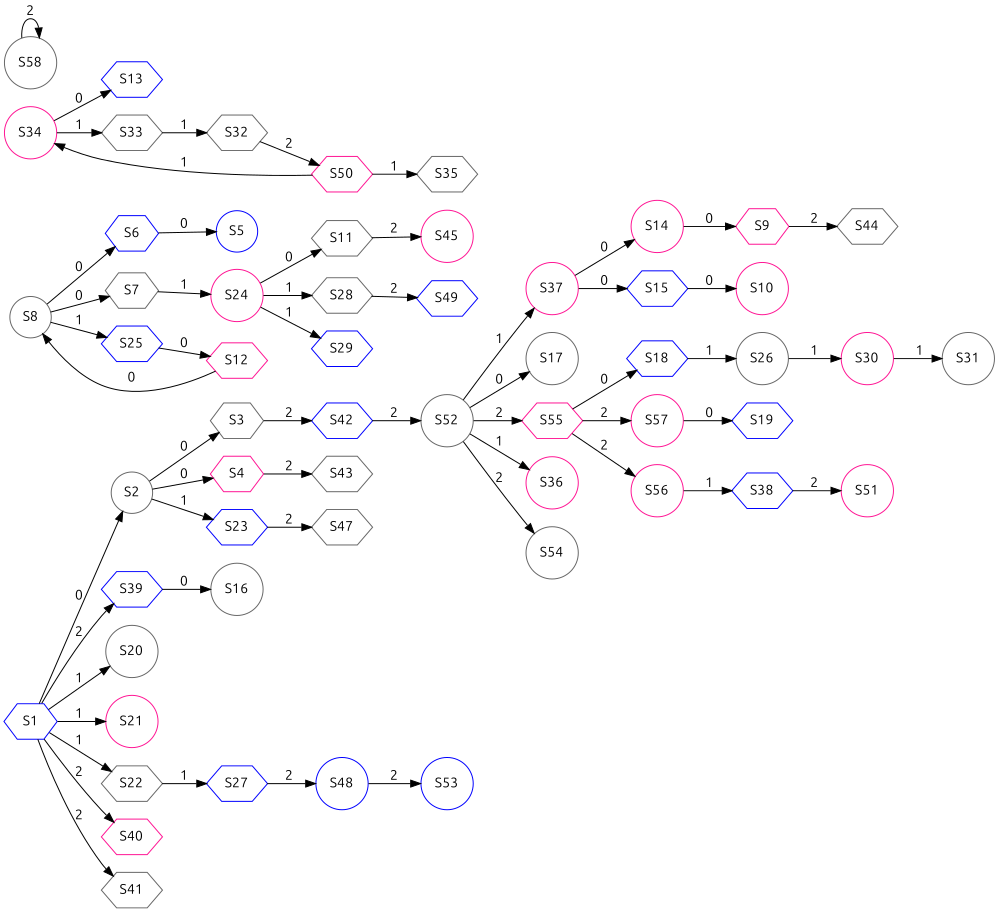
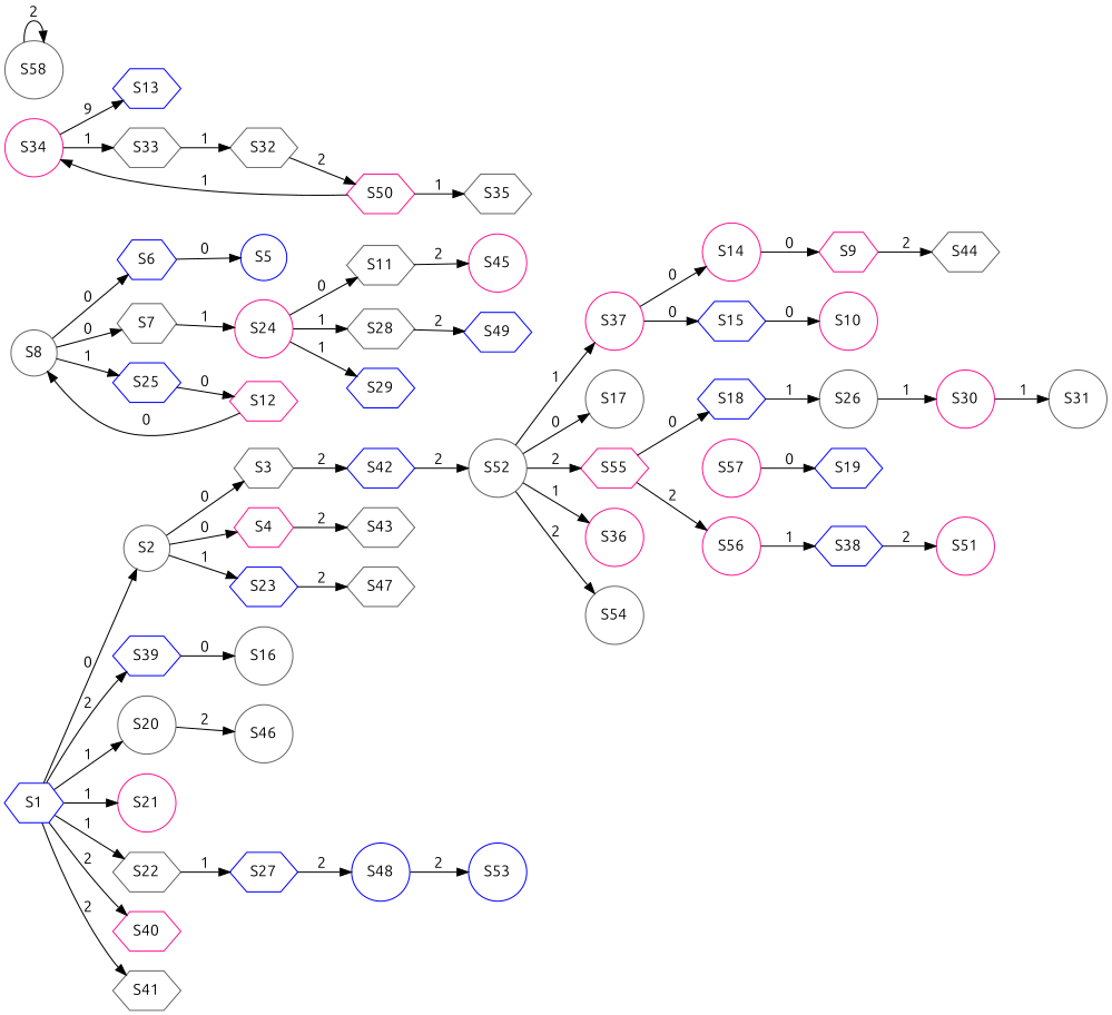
  strict digraph {
    fontname=Ubuntu
    rankdir=LR
    node [color=gray40 fontname=Ubuntu shape=hexagon]
    edge [fontname=Ubuntu]
    S1 [color=blue]
    S2 [shape=circle]
    S39 [color=blue]
    S20 [shape=circle]
    S21 [color=deeppink shape=circle]
    S22
    S40 [color=deeppink]
    S41
    S3
    S4 [color=deeppink]
    S23 [color=blue]
    S16 [shape=circle]
+   S46 [shape=circle]
    S27 [color=blue]
    S42 [color=blue]
    S43
    S47
    S52 [shape=circle]
    S6 [color=blue]
    S5 [color=blue shape=circle]
    S8 [shape=circle]
    S7
    S25 [color=blue]
    S24 [color=deeppink shape=circle]
    S12 [color=deeppink]
    S11
    S28
    S29 [color=blue]
    S14 [color=deeppink shape=circle]
    S9 [color=deeppink]
    S44
    S15 [color=blue]
    S10 [color=deeppink shape=circle]
    S45 [color=deeppink shape=circle]
    S49 [color=blue]
    S34 [color=deeppink shape=circle]
    S13 [color=blue]
    S33
    S32
    S37 [color=deeppink shape=circle]
    S17 [shape=circle]
    S55 [color=deeppink]
    S36 [color=deeppink shape=circle]
    S54 [shape=circle]
    S18 [color=blue]
    S57 [color=deeppink shape=circle]
    S56 [color=deeppink shape=circle]
    S26 [shape=circle]
    S19 [color=blue]
    S38 [color=blue]
    S30 [color=deeppink shape=circle]
    S48 [color=blue shape=circle]
    S31 [shape=circle]
    S53 [color=blue shape=circle]
    S50 [color=deeppink]
    S35
    S51 [color=deeppink shape=circle]
    S58 [shape=circle]
    S1 -> S2 [label=0]
    S1 -> S39 [label=2]
    S1 -> S20 [label=1]
    S1 -> S21 [label=1]
    S1 -> S22 [label=1]
    S1 -> S40 [label=2]
    S1 -> S41 [label=2]
    S2 -> S3 [label=0]
    S2 -> S4 [label=0]
    S2 -> S23 [label=1]
    S39 -> S16 [label=0]
+   S20 -> S46 [label=2]
    S22 -> S27 [label=1]
    S3 -> S42 [label=2]
    S4 -> S43 [label=2]
    S23 -> S47 [label=2]
    S27 -> S48 [label=2]
    S42 -> S52 [label=2]
    S52 -> S37 [label=1]
    S52 -> S17 [label=0]
    S52 -> S55 [label=2]
    S52 -> S36 [label=1]
    S52 -> S54 [label=2]
    S6 -> S5 [label=0]
    S8 -> S6 [label=0]
    S8 -> S7 [label=0]
    S8 -> S25 [label=1]
    S7 -> S24 [label=1]
    S25 -> S12 [label=0]
    S24 -> S11 [label=0]
    S24 -> S28 [label=1]
    S24 -> S29 [label=1]
    S12 -> S8 [label=0]
    S11 -> S45 [label=2]
    S28 -> S49 [label=2]
    S14 -> S9 [label=0]
    S9 -> S44 [label=2]
    S15 -> S10 [label=0]
-   S34 -> S13 [label=0]
+   S34 -> S13 [label=9]
    S34 -> S33 [label=1]
    S33 -> S32 [label=1]
    S32 -> S50 [label=2]
    S37 -> S14 [label=0]
    S37 -> S15 [label=0]
    S55 -> S18 [label=0]
-   S55 -> S57 [label=2]
    S55 -> S56 [label=2]
    S18 -> S26 [label=1]
    S57 -> S19 [label=0]
    S56 -> S38 [label=1]
    S26 -> S30 [label=1]
    S38 -> S51 [label=2]
    S30 -> S31 [label=1]
    S48 -> S53 [label=2]
    S50 -> S34 [label=1]
    S50 -> S35 [label=1]
    S58 -> S58 [label=2]
  }
